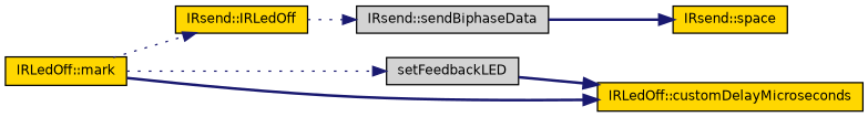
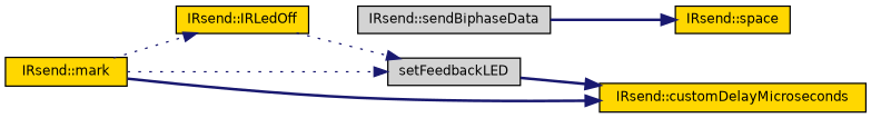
  digraph {
    rankdir=LR
    node [color=black fillcolor=gold fontname=Helvetica fontsize=10 shape=record style=filled]
    edge [color=midnightblue fontname=Helvetica fontsize=10 labelfontname=Helvetica labelfontsize=10 style=bold]
    n1 [fillcolor=lightgrey fontcolor=black height=0.2 label="IRsend::sendBiphaseData" width=0.4]
    n2 [height=0.2 label="IRsend::space" width=0.4]
-   n3 [height=0.2 label="IRLedOff::mark" width=0.4]
-   n4 [height=0.2 label="IRLedOff::customDelayMicroseconds" width=0.4]
+   n3 [height=0.2 label="IRsend::mark" width=0.4]
+   n4 [height=0.2 label="IRsend::customDelayMicroseconds" width=0.4]
    n5 [height=0.2 label="IRsend::IRLedOff" width=0.4]
    n6 [fillcolor=lightgrey height=0.2 label=setFeedbackLED width=0.4]
    n1 -> n2
    n3 -> n4
    n3 -> n5 [style=dotted]
    n3 -> n6 [style=dotted]
-   n5 -> n1 [style=dotted]
+   n5 -> n6 [style=dotted]
    n6 -> n4
  }
